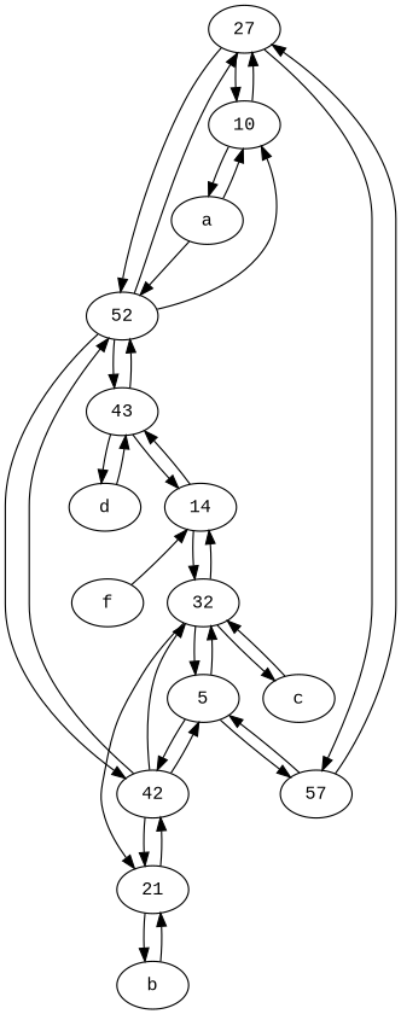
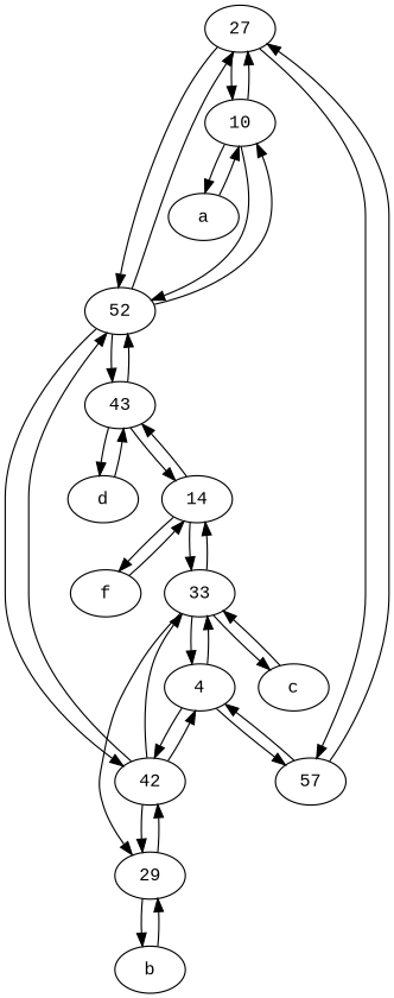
  digraph {
    fontname="Liberation Mono"
    node [fontname="Liberation Mono"]
    edge [fontname="Liberation Mono"]
    27
    10
    52
    57
    a
    42
    43
-   5
-   32
-   21
+   5 [label=4]
+   32 [label=33]
+   21 [label=29]
    14
    c
    b
    d
    f
    27 -> 10
    27 -> 52
    27 -> 57
    10 -> 27
-   a -> 52
+   10 -> 52
    10 -> a
    52 -> 27
    52 -> 10
    52 -> 42
    52 -> 43
    57 -> 27
    57 -> 5
    a -> 10
    42 -> 52
    42 -> 5
    42 -> 32
    42 -> 21
    43 -> 52
    43 -> 14
    43 -> d
    5 -> 57
    5 -> 42
    5 -> 32
    32 -> 5
    32 -> 21
    32 -> 14
    32 -> c
    21 -> 42
    21 -> b
    14 -> 43
    14 -> 32
+   14 -> f
    c -> 32
    b -> 21
    d -> 43
    f -> 14
  }
